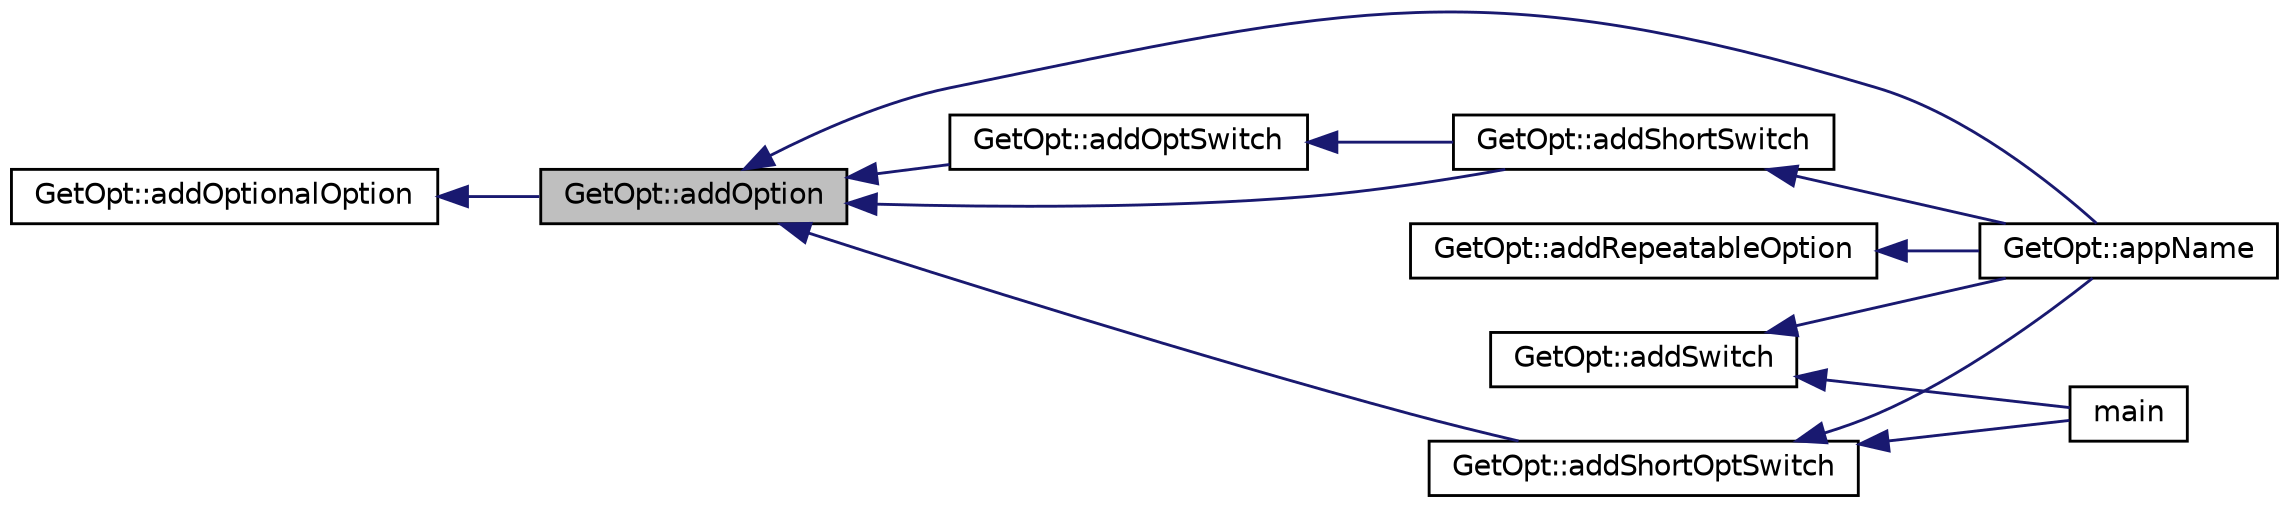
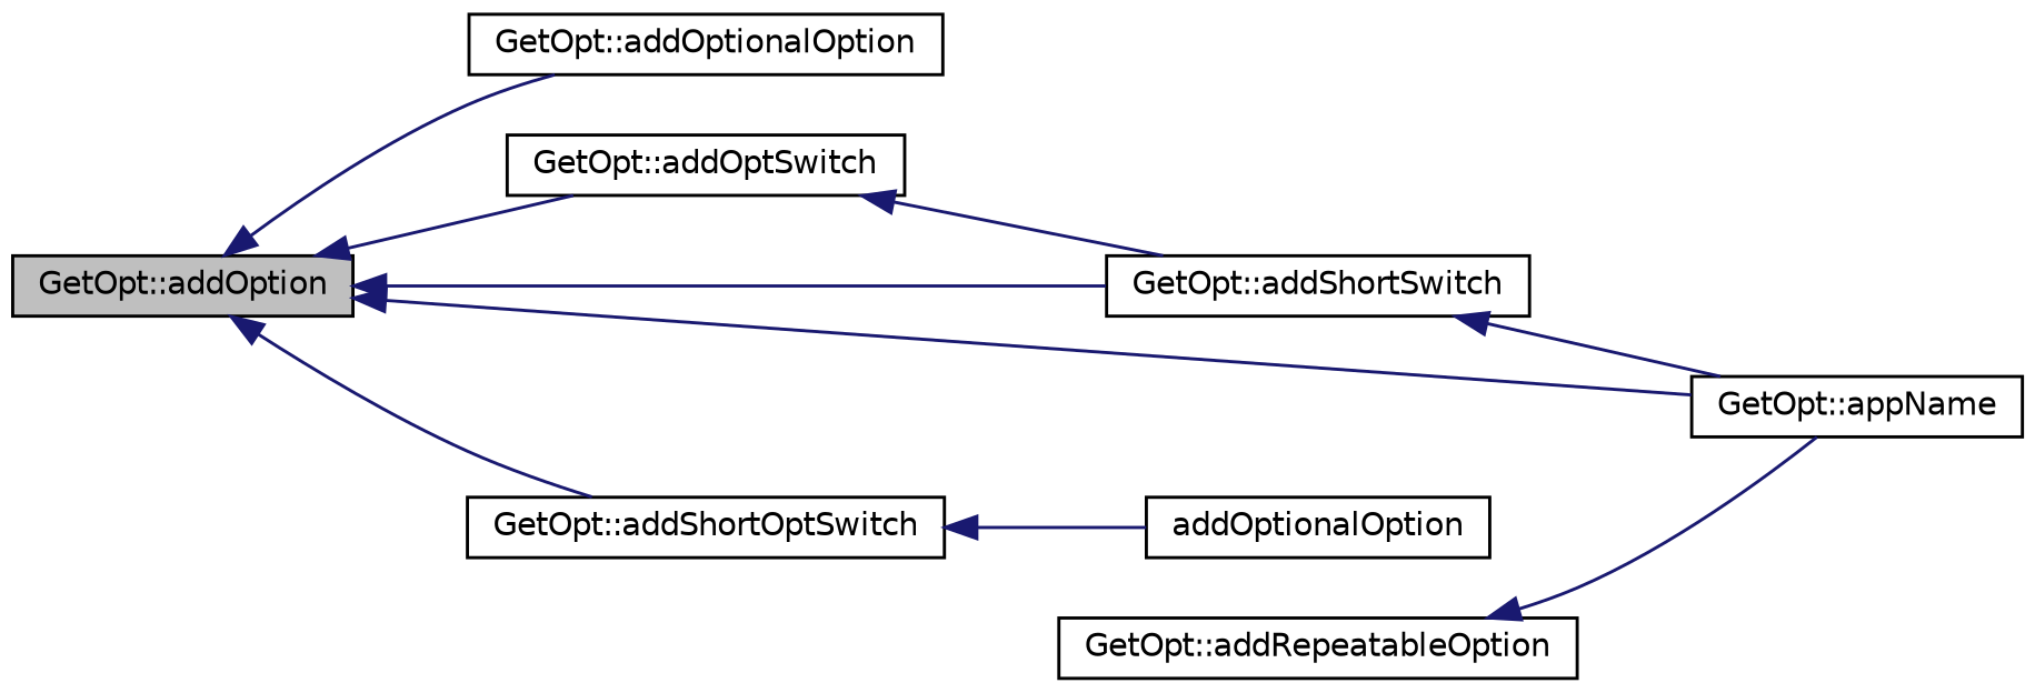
  digraph {
    rankdir=LR
    node [color=black fillcolor=white fontname=Helvetica fontsize=10 shape=record style=filled]
    edge [color=midnightblue dir=back fontname=Helvetica fontsize=10 labelfontname=Helvetica labelfontsize=10 style=solid]
    n1 [fillcolor=grey75 fontcolor=black height=0.2 label="GetOpt::addOption" width=0.4]
    n2 [height=0.2 label="GetOpt::addOptionalOption" width=0.4]
    n3 [height=0.2 label="GetOpt::addOptSwitch" width=0.4]
    n4 [height=0.2 label="GetOpt::appName" width=0.4]
    n5 [height=0.2 label="GetOpt::addShortOptSwitch" width=0.4]
    n6 [height=0.2 label="GetOpt::addShortSwitch" width=0.4]
    n7 [height=0.2 label="GetOpt::addRepeatableOption" width=0.4]
-   n8 [height=0.2 label=main width=0.4]
-   n9 [height=0.2 label="GetOpt::addSwitch" width=0.4]
-   n2 -> n1
+   n8 [height=0.2 label=addOptionalOption width=0.4]
+   n1 -> n2
    n1 -> n3
    n1 -> n4
    n1 -> n5
    n1 -> n6
    n3 -> n6
-   n5 -> n4
    n5 -> n8
    n6 -> n4
    n7 -> n4
-   n9 -> n4
-   n9 -> n8
  }
